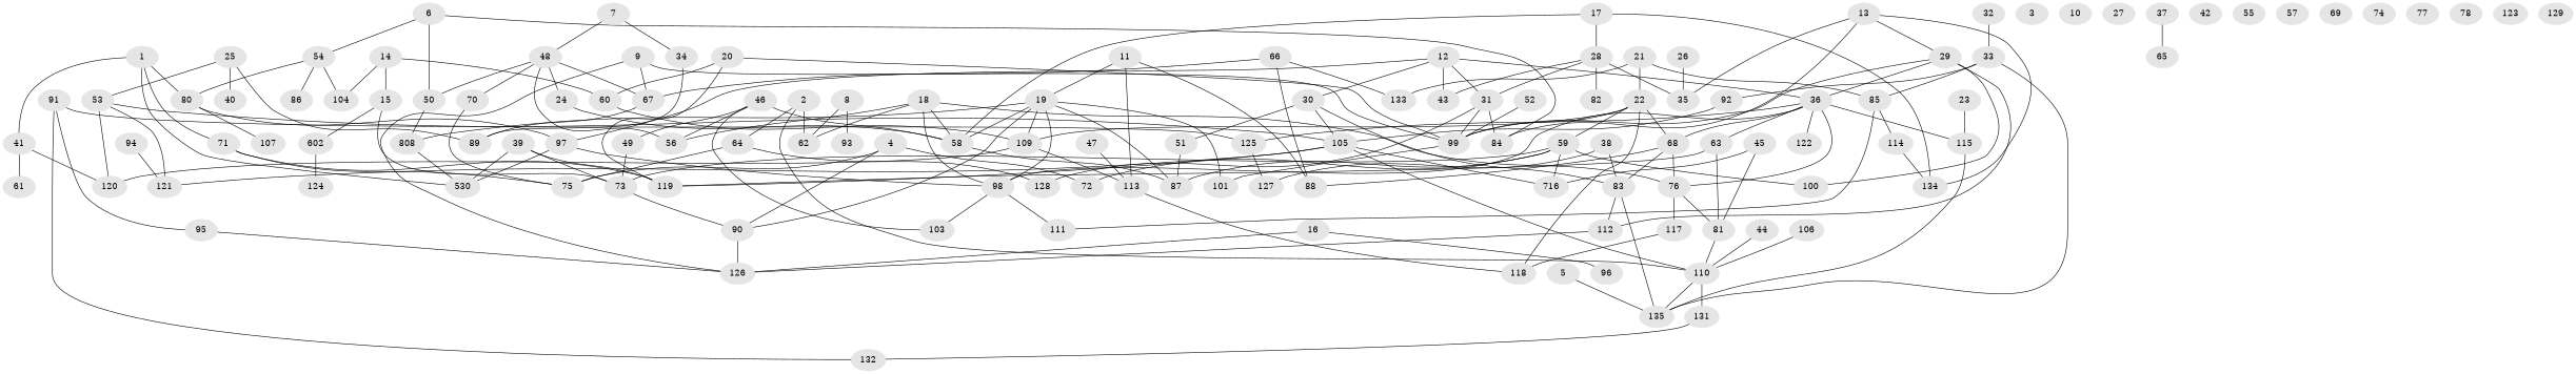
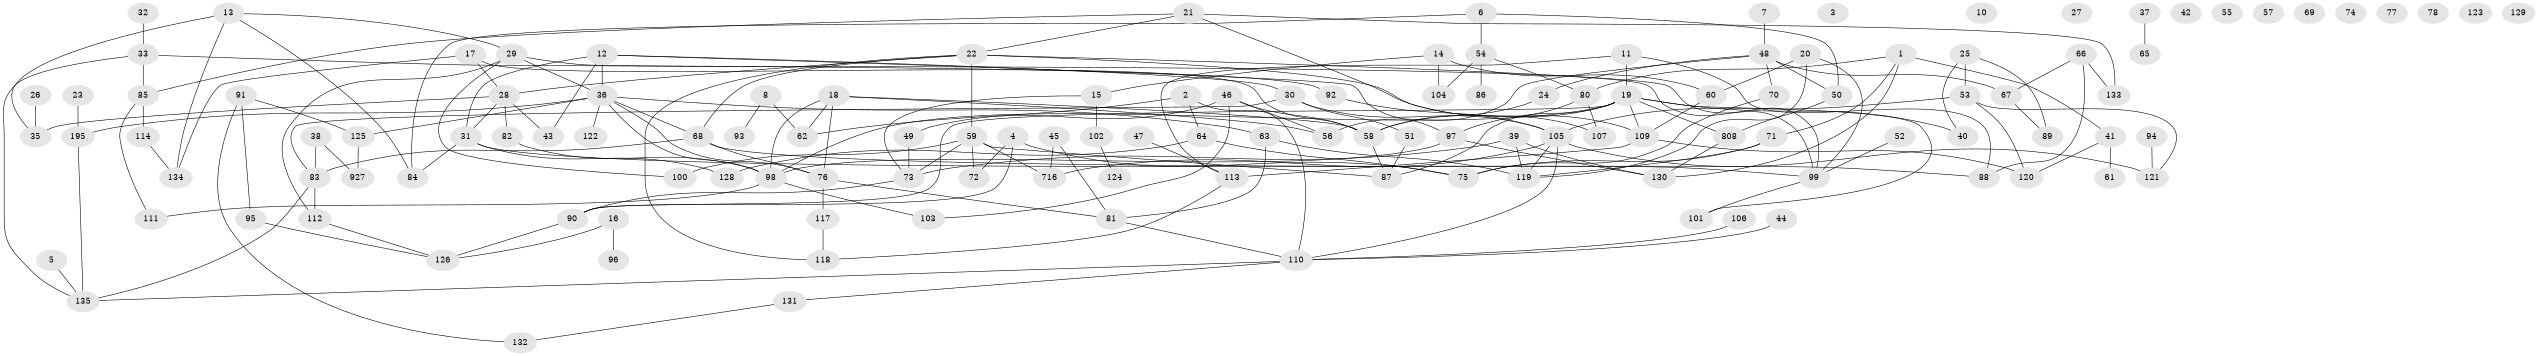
  graph {
    node [color=gray90 style=filled]
    1
    41
    71
    80
-   130 [label=530]
+   130
    61
    120
    75
    119
    97
    107
    2
    62
    64
    110
    128
    135
    131
    3
    4
    72
    90
    126
    5
    6
    50
    54
    84
    n29 [label=808]
    104
    86
    7
-   34
    48
    89
    67
    24
    56
    70
    8
    93
-   9
    99
    101
    10
    11
    19
    88
    113
    58
    98
    40
    87
    109
    118
    12
    30
    31
    36
    43
    51
    83
    105
    76
    68
-   115
+   115 [label=195]
    63
    122
    125
    13
    29
    35
    134
    100
    112
    14
    15
    60
    73
-   102 [label=602]
+   102
    124
    16
    96
    17
    28
    82
    18
    81
    117
    103
    111
    20
    21
    22
    85
    133
    59
    114
    n99 [label=716]
    23
    25
    53
    121
    26
    27
    32
    33
    92
-   127
+   127 [label=927]
    37
    65
    38
    39
    42
    44
    45
    46
    49
    47
    52
    55
    57
    66
    69
    74
    77
    78
    91
    95
    132
    94
    106
    123
    129
    1 -- 41
    1 -- 71
    1 -- 80
    1 -- 130
    41 -- 61
    41 -- 120
    71 -- 75
    71 -- 119
    80 -- 97
    80 -- 107
    97 -- 130
    97 -- 98
    2 -- 62
    2 -- 64
    2 -- 110
    64 -- 75
    64 -- 128
    110 -- 135
    110 -- 131
    131 -- 132
    4 -- 75
    4 -- 72
    4 -- 90
    90 -- 126
    5 -- 135
    6 -- 50
    6 -- 54
    6 -- 84
    50 -- n29
    54 -- 80
    54 -- 104
    54 -- 86
    n29 -- 130
-   7 -- 34
    7 -- 48
-   34 -- 89
    48 -- 50
    48 -- 67
    48 -- 24
    48 -- 56
    48 -- 70
    67 -- 89
    24 -- 58
    70 -- 75
    8 -- 62
    8 -- 93
-   9 -- 126
-   9 -- 67
-   9 -- 99
    99 -- 101
    11 -- 19
    11 -- 88
    11 -- 113
    19 -- 90
    19 -- n29
    19 -- 101
    19 -- 58
    19 -- 98
+   19 -- 40
    19 -- 87
    19 -- 109
    113 -- 118
    58 -- 87
    98 -- 103
    98 -- 111
    109 -- 120
    109 -- 113
    12 -- 97
    12 -- 30
    12 -- 31
    12 -- 36
    12 -- 43
    30 -- 51
    30 -- 83
    30 -- 105
    31 -- 128
    31 -- 84
    31 -- 99
    36 -- 98
    36 -- 76
    36 -- 68
    36 -- 115
    36 -- 63
    36 -- 122
    36 -- 125
    51 -- 87
    83 -- 135
    83 -- 112
    105 -- 119
    105 -- 110
    105 -- n99
    105 -- 121
    76 -- 81
    76 -- 117
    68 -- 88
    68 -- 83
    68 -- 76
    115 -- 135
    63 -- 119
    63 -- 81
    125 -- 127
    13 -- 84
    13 -- 29
    13 -- 35
    13 -- 134
    29 -- 99
    29 -- 36
    29 -- 100
    29 -- 112
    112 -- 126
    14 -- 104
    14 -- 15
    14 -- 60
    15 -- 73
    15 -- 102
    60 -- 109
    73 -- 90
    102 -- 124
    16 -- 126
    16 -- 96
    17 -- 58
    17 -- 134
    17 -- 28
    28 -- 31
    28 -- 43
    28 -- 35
    28 -- 82
+   82 -- 98
    18 -- 62
    18 -- 56
    18 -- 58
    18 -- 98
    18 -- 76
    81 -- 110
    117 -- 118
    20 -- 119
    20 -- 99
    20 -- 60
+   21 -- 107
    21 -- 22
    21 -- 85
    21 -- 133
    22 -- 99
    22 -- 109
    22 -- 118
    22 -- 68
+   22 -- 28
    22 -- 59
    85 -- 111
    85 -- 114
    59 -- 72
    59 -- 87
    59 -- 100
    59 -- 73
    59 -- n99
    114 -- 134
    23 -- 115
    25 -- 89
    25 -- 40
    25 -- 53
    53 -- 120
    53 -- 105
    53 -- 121
    26 -- 35
    32 -- 33
    33 -- 135
    33 -- 85
    33 -- 92
    92 -- 105
    37 -- 65
    38 -- 83
    38 -- 127
    39 -- 130
    39 -- 119
    39 -- 73
    44 -- 110
    45 -- 81
    45 -- n99
    46 -- 56
    46 -- 58
    46 -- 103
    46 -- 49
    49 -- 73
    47 -- 113
    52 -- 99
    66 -- 67
    66 -- 88
    66 -- 133
    91 -- 125
    91 -- 95
    91 -- 132
    95 -- 126
    94 -- 121
    106 -- 110
  }
